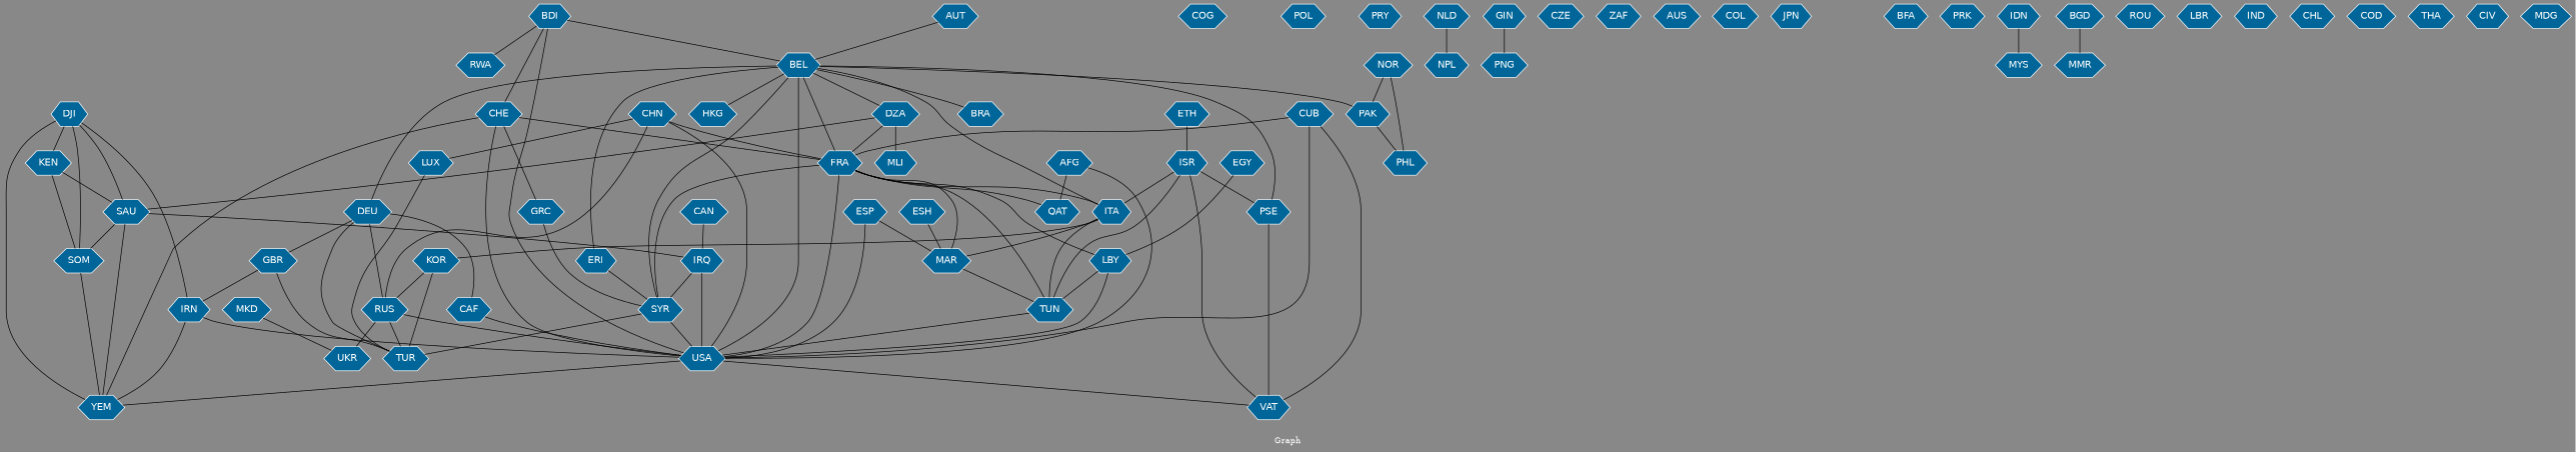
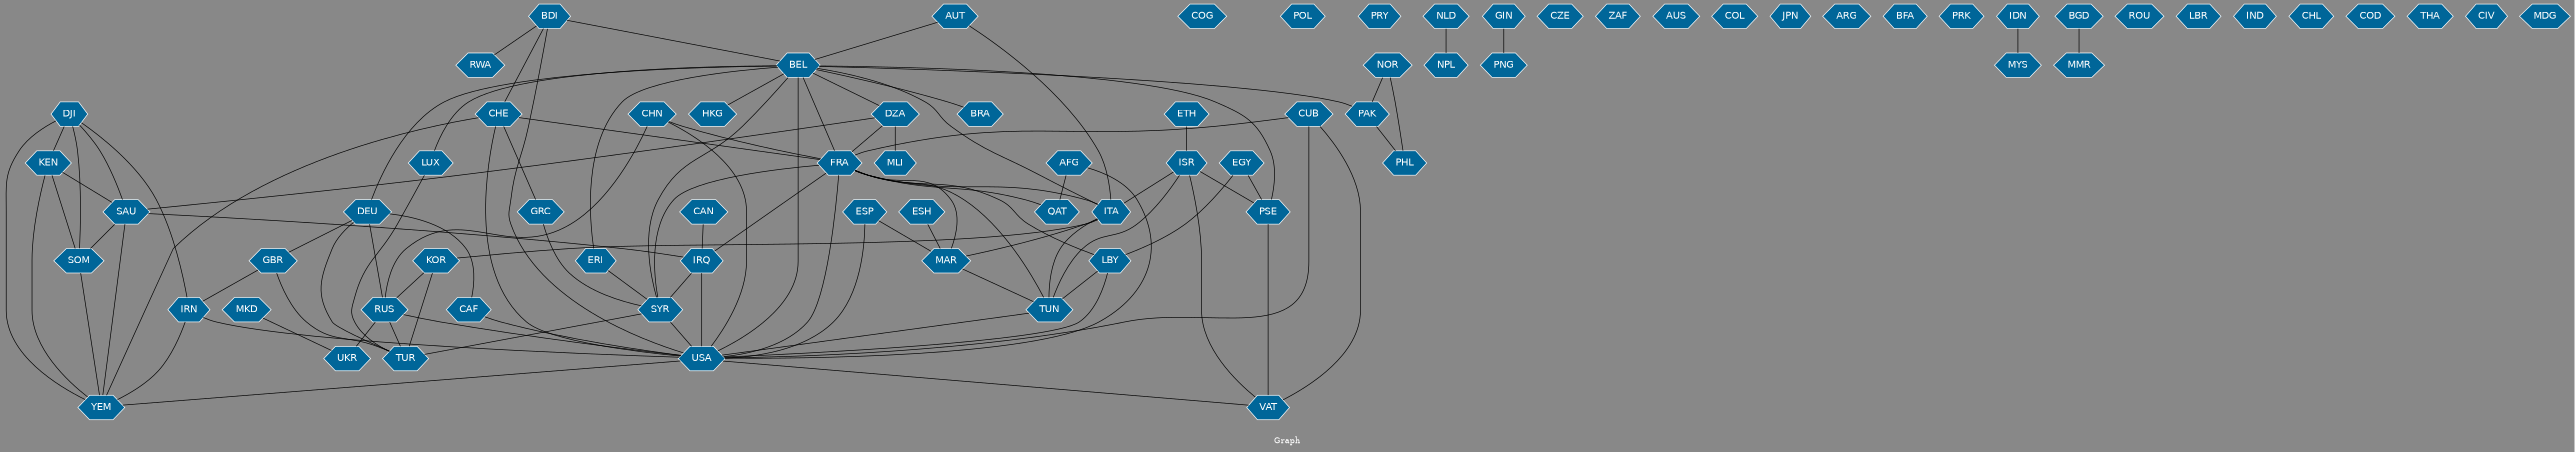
  graph {
    bgcolor="#888888"
    fontcolor=white
    fontsize=12
    label="Graph"
    node [color=white fillcolor="#006699" fontcolor=white fontname=Helvetica shape=hexagon style=filled]
    edge [arrowhead=open color=black fontcolor=white fontname=Courier fontsize=12 weight=1]
    n1 [label=FRA]
    n2 [label=USA]
    n3 [label=SYR]
    n4 [label=LBY]
    n5 [label=TUN]
    n6 [label=MAR]
    n7 [label=ITA]
    n8 [label=IRQ]
    n9 [label=QAT]
    n10 [label=VAT]
    n11 [label=YEM]
    n12 [label=TUR]
    n13 [label=KOR]
    n14 [label=CUB]
    n15 [label=BDI]
    n16 [label=BEL]
    n17 [label=CHE]
    n18 [label=RWA]
    n19 [label=PSE]
    n20 [label=LUX]
    n21 [label=DZA]
    n22 [label=DEU]
    n23 [label=PAK]
    n24 [label=HKG]
    n25 [label=BRA]
    n26 [label=ERI]
    n27 [label=GRC]
    n28 [label=AFG]
    n29 [label=GBR]
    n30 [label=IRN]
    n31 [label=ESP]
    n32 [label=COG]
    n33 [label=RUS]
    n34 [label=UKR]
    n35 [label=POL]
    n36 [label=PHL]
    n37 [label=MLI]
    n38 [label=SAU]
    n39 [label=CAF]
    n40 [label=ESH]
    n41 [label=PRY]
    n42 [label=MKD]
    n43 [label=NPL]
    n44 [label=GIN]
    n45 [label=PNG]
    n46 [label=ISR]
    n47 [label=SOM]
    n48 [label=CAN]
    n49 [label=CZE]
    n50 [label=EGY]
    n51 [label=ZAF]
    n52 [label=NLD]
    n53 [label=AUS]
    n54 [label=COL]
    n55 [label=JPN]
+   n56 [label=ARG]
    n57 [label=BFA]
    n58 [label=PRK]
    n59 [label=NOR]
    n60 [label=IDN]
    n61 [label=MYS]
    n62 [label=DJI]
    n63 [label=KEN]
    n64 [label=BGD]
    n65 [label=MMR]
    n66 [label=ROU]
    n67 [label=LBR]
    n68 [label=AUT]
    n69 [label=IND]
    n70 [label=CHN]
    n71 [label=CHL]
    n72 [label=COD]
    n73 [label=THA]
    n74 [label=ETH]
    n75 [label=CIV]
    n76 [label=MDG]
    n1 -- n2 [weight=3]
    n1 -- n3 [weight=2]
    n1 -- n4
    n1 -- n5
    n1 -- n6
    n1 -- n7
+   n1 -- n8
    n1 -- n9 [weight=3]
    n2 -- n10
    n2 -- n11
    n3 -- n2 [weight=3]
    n3 -- n12 [weight=2]
    n4 -- n2
    n4 -- n5 [weight=4]
    n5 -- n2
    n6 -- n5 [weight=3]
    n7 -- n5
    n7 -- n6
    n7 -- n13
    n8 -- n2 [weight=4]
    n8 -- n3 [weight=3]
    n13 -- n12
    n13 -- n33
    n14 -- n1 [weight=3]
    n14 -- n2 [weight=2]
    n14 -- n10
    n15 -- n2 [weight=3]
    n15 -- n16 [weight=3]
    n15 -- n17
    n15 -- n18
    n16 -- n1
    n16 -- n2 [weight=2]
    n16 -- n3
    n16 -- n7 [weight=3]
    n16 -- n19
-   n70 -- n20 [weight=2]
+   n16 -- n20 [weight=2]
    n16 -- n21
    n16 -- n22
    n16 -- n23
    n16 -- n24
    n16 -- n25
    n16 -- n26
    n17 -- n1
    n17 -- n2 [weight=2]
    n17 -- n11
    n17 -- n27
    n19 -- n10
    n20 -- n12
    n21 -- n1
    n21 -- n37 [weight=5]
    n21 -- n38
    n22 -- n12
    n22 -- n29
    n22 -- n33 [weight=4]
    n22 -- n39
    n23 -- n36 [weight=2]
    n26 -- n3
    n27 -- n3
    n28 -- n2 [weight=2]
    n28 -- n9
    n29 -- n12
    n29 -- n30
    n30 -- n2 [weight=2]
    n30 -- n11
    n31 -- n2
    n31 -- n6
    n33 -- n2 [weight=4]
    n33 -- n12
    n33 -- n34 [weight=2]
    n38 -- n8 [weight=2]
    n38 -- n11
    n38 -- n47
    n39 -- n2
    n40 -- n6 [weight=3]
    n42 -- n34
    n44 -- n45 [weight=2]
    n46 -- n5 [weight=2]
    n46 -- n7
    n46 -- n10
    n46 -- n19 [weight=10]
    n47 -- n11
    n48 -- n8
    n50 -- n4
+   n50 -- n19
    n52 -- n43
    n59 -- n23 [weight=2]
    n59 -- n36 [weight=2]
    n60 -- n61 [weight=4]
    n62 -- n11 [weight=2]
    n62 -- n30
    n62 -- n38
    n62 -- n47
    n62 -- n63
+   n63 -- n11
    n63 -- n38
    n63 -- n47
    n64 -- n65
+   n68 -- n7
    n68 -- n16
    n70 -- n1
    n70 -- n2
    n70 -- n33
    n74 -- n46
  }
